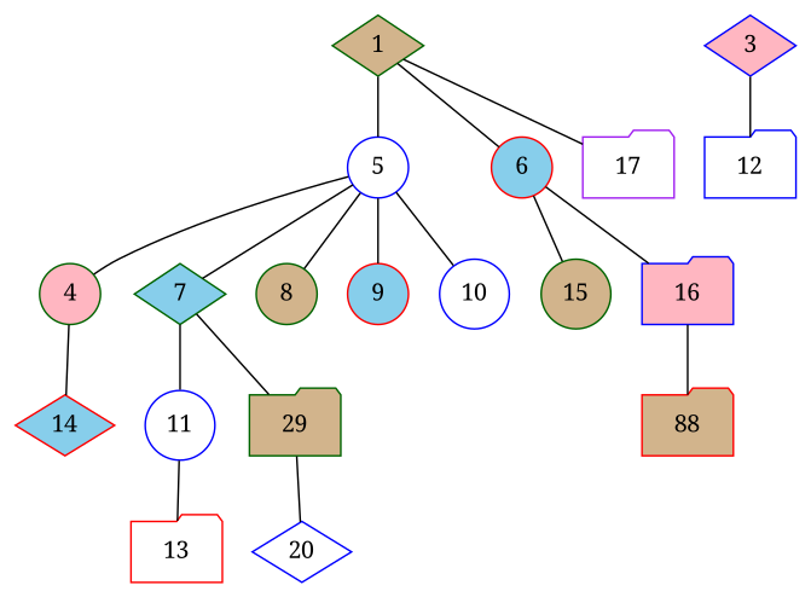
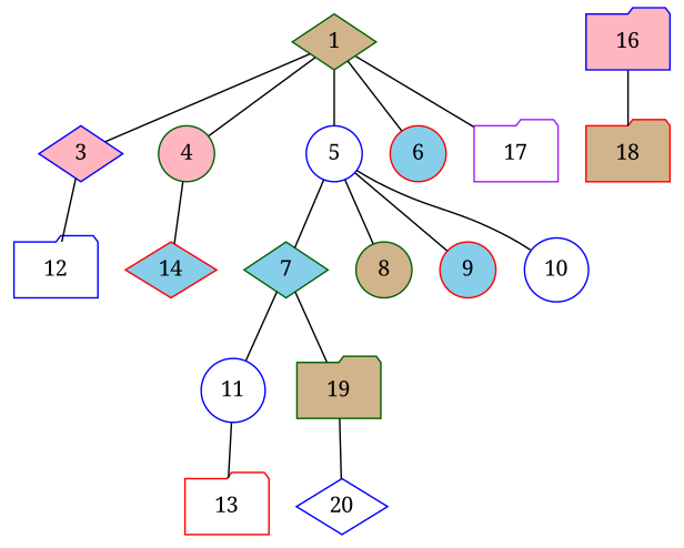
  graph {
    fontname="Noto Serif"
    node [color=blue fillcolor=white fontname="Noto Serif" shape=circle style=filled]
    edge [fontname="Noto Serif" weight=1.0]
    1 [color=darkgreen fillcolor=tan shape=diamond]
    3 [fillcolor=lightpink shape=diamond]
    4 [color=darkgreen fillcolor=lightpink]
    5
    6 [color=red fillcolor=skyblue]
    17 [color=purple shape=folder]
    12 [shape=folder]
    14 [color=red fillcolor=skyblue shape=diamond]
    7 [color=darkgreen fillcolor=skyblue shape=diamond]
    8 [color=darkgreen fillcolor=tan]
    9 [color=red fillcolor=skyblue]
    10
-   15 [color=darkgreen fillcolor=tan]
    16 [fillcolor=lightpink shape=folder]
    11
-   19 [color=darkgreen fillcolor=tan shape=folder label=29]
-   18 [color=red fillcolor=tan shape=folder label=88]
+   19 [color=darkgreen fillcolor=tan shape=folder]
+   18 [color=red fillcolor=tan shape=folder]
    13 [color=red shape=folder]
    20 [shape=diamond]
-   5 -- 4
+   1 -- 3
+   1 -- 4
    1 -- 5 [weight=4.0]
    1 -- 6
    1 -- 17
    3 -- 12
    4 -- 14
    5 -- 7
    5 -- 8
    5 -- 9
    5 -- 10
-   6 -- 15
-   6 -- 16
    7 -- 11
    7 -- 19
    16 -- 18
    11 -- 13
    19 -- 20
  }
